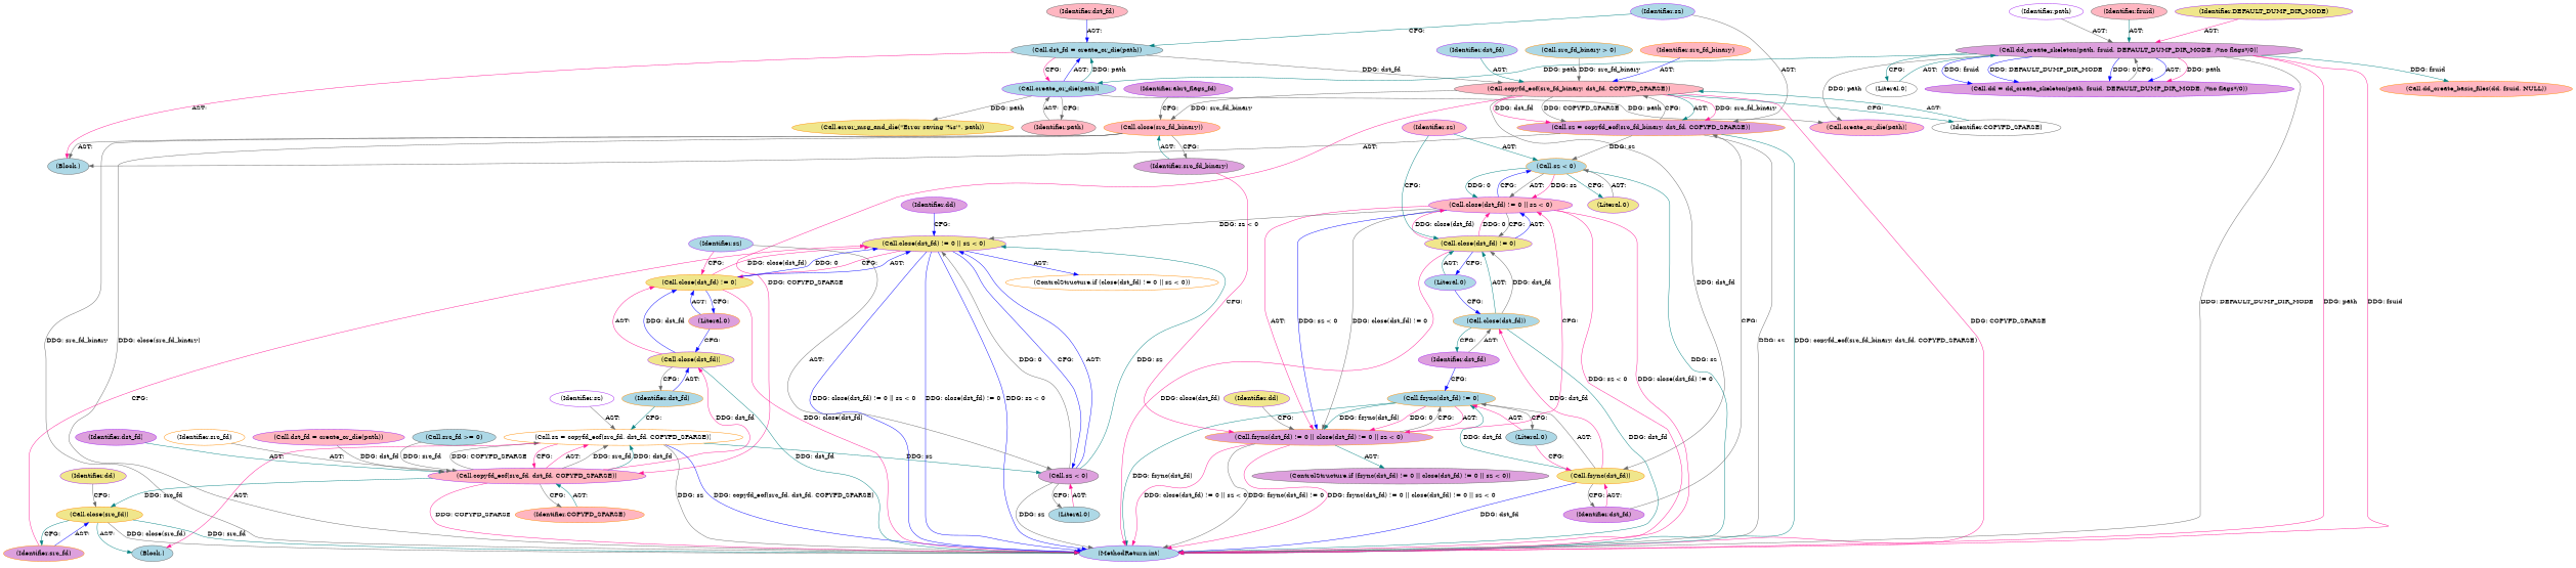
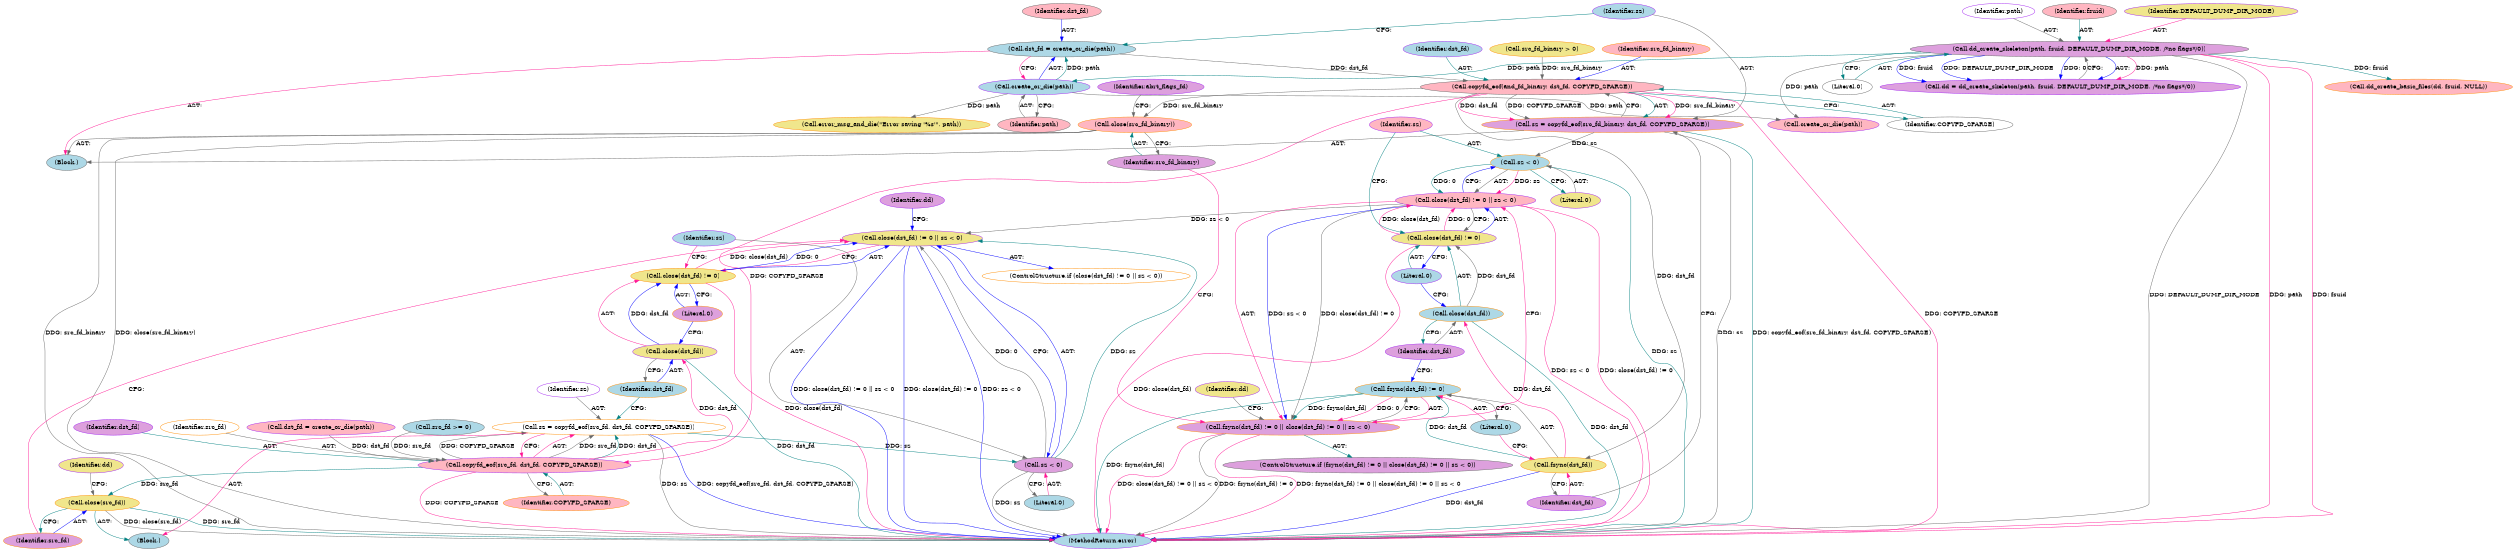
  digraph {
    node [color=purple fillcolor=lightblue style=filled]
    edge [color=gray40]
    n1 [color=gray40 label="(Call,dst_fd = create_or_die(path))"]
    n2 [label="(Call,create_or_die(path))"]
-   n3 [color=gray40 fillcolor=lightpink label="(Call,copyfd_eof(src_fd_binary, dst_fd, COPYFD_SPARSE))"]
+   n3 [color=gray40 fillcolor=lightpink label="(Call,copyfd_eof(and_fd_binary, dst_fd, COPYFD_SPARSE))"]
    n4 [color=gray40 label="(Block,)"]
    n5 [color=gray40 fillcolor=lightpink label="(Identifier,path)"]
    n6 [color=darkorange fillcolor=khaki label="(Call,error_msg_and_die(\"Error saving '%s'\", path))"]
    n7 [fillcolor=lightpink label="(Call,create_or_die(path))"]
-   n8 [label="(MethodReturn,int)"]
+   n8 [label="(MethodReturn,error)"]
    n9 [color=darkorange fillcolor=plum label="(Call,sz = copyfd_eof(src_fd_binary, dst_fd, COPYFD_SPARSE))"]
    n10 [color=darkorange fillcolor=khaki label="(Call,fsync(dst_fd))"]
    n11 [color=darkorange fillcolor=lightpink label="(Call,close(src_fd_binary))"]
    n12 [fillcolor=lightpink label="(Call,copyfd_eof(src_fd, dst_fd, COPYFD_SPARSE))"]
    n13 [color=gray40 fillcolor=white label="(Identifier,COPYFD_SPARSE)"]
    n14 [color=gray40 fillcolor=plum label="(Call,dd_create_skeleton(path, fsuid, DEFAULT_DUMP_DIR_MODE, /*no flags*/0))"]
    n15 [color=darkorange fillcolor=lightpink label="(Call,dd_create_basic_files(dd, fsuid, NULL))"]
    n16 [fillcolor=plum label="(Call,dd = dd_create_skeleton(path, fsuid, DEFAULT_DUMP_DIR_MODE, /*no flags*/0))"]
    n17 [color=gray40 fillcolor=white label="(Literal,0)"]
    n18 [color=darkorange label="(Call,sz < 0)"]
    n19 [color=darkorange label="(Call,fsync(dst_fd) != 0)"]
    n20 [color=darkorange label="(Call,close(dst_fd))"]
    n21 [fillcolor=plum label="(Identifier,dst_fd)"]
    n22 [color=gray40 fillcolor=plum label="(Identifier,src_fd_binary)"]
    n23 [color=darkorange fillcolor=white label="(Call,sz = copyfd_eof(src_fd, dst_fd, COPYFD_SPARSE))"]
    n24 [fillcolor=khaki label="(Call,close(dst_fd))"]
    n25 [color=darkorange fillcolor=khaki label="(Call,close(src_fd))"]
    n26 [color=darkorange fillcolor=lightpink label="(Identifier,COPYFD_SPARSE)"]
    n27 [fillcolor=lightpink label="(Call,close(dst_fd) != 0 || sz < 0)"]
    n28 [fillcolor=khaki label="(Literal,0)"]
    n29 [color=darkorange fillcolor=plum label="(Call,fsync(dst_fd) != 0 || close(dst_fd) != 0 || sz < 0)"]
    n30 [fillcolor=khaki label="(Call,close(dst_fd) != 0 || sz < 0)"]
    n31 [fillcolor=khaki label="(Call,close(dst_fd) != 0)"]
    n32 [color=gray40 fillcolor=plum label="(ControlStructure,if (fsync(dst_fd) != 0 || close(dst_fd) != 0 || sz < 0))"]
    n33 [color=gray40 fillcolor=plum label="(Call,sz < 0)"]
    n34 [color=darkorange fillcolor=khaki label="(Call,close(dst_fd) != 0)"]
    n35 [color=darkorange fillcolor=white label="(ControlStructure,if (close(dst_fd) != 0 || sz < 0))"]
    n36 [label="(Literal,0)"]
    n37 [color=gray40 label="(Literal,0)"]
    n38 [color=gray40 label="(Literal,0)"]
    n39 [color=darkorange fillcolor=plum label="(Literal,0)"]
    n40 [fillcolor=plum label="(Identifier,dst_fd)"]
    n41 [color=gray40 label="(Block,)"]
    n42 [color=darkorange label="(Identifier,dst_fd)"]
    n43 [color=darkorange fillcolor=plum label="(Identifier,src_fd)"]
    n44 [color=gray40 fillcolor=lightpink label="(Identifier,dst_fd)"]
    n45 [color=darkorange fillcolor=lightpink label="(Identifier,src_fd_binary)"]
    n46 [fillcolor=white label="(Identifier,sz)"]
    n47 [fillcolor=lightpink label="(Identifier,sz)"]
    n48 [label="(Identifier,dst_fd)"]
    n49 [fillcolor=plum label="(Identifier,dd)"]
    n50 [fillcolor=white label="(Identifier,path)"]
    n51 [fillcolor=plum label="(Identifier,dst_fd)"]
    n52 [label="(Identifier,sz)"]
    n53 [fillcolor=khaki label="(Identifier,dd)"]
    n54 [label="(Identifier,sz)"]
    n55 [color=gray40 fillcolor=lightpink label="(Identifier,fsuid)"]
    n56 [color=darkorange fillcolor=white label="(Identifier,src_fd)"]
    n57 [fillcolor=lightpink label="(Call,dst_fd = create_or_die(path))"]
    n58 [fillcolor=khaki label="(Identifier,DEFAULT_DUMP_DIR_MODE)"]
    n59 [fillcolor=plum label="(Identifier,abrt_flags_fd)"]
    n60 [fillcolor=khaki label="(Identifier,dd)"]
    n61 [color=gray40 label="(Call,src_fd >= 0)"]
-   n62 [color=darkorange label="(Call,src_fd_binary > 0)"]
+   n62 [color=darkorange fillcolor=khaki label="(Call,src_fd_binary > 0)"]
    n1 -> n2 [color=deeppink label="CFG: "]
    n1 -> n3 [label="DDG: dst_fd"]
    n1 -> n4 [color=deeppink label="AST: "]
    n2 -> n1 [color=blue label="AST: "]
    n2 -> n1 [color=teal label="DDG: path"]
    n2 -> n5 [label="CFG: "]
    n2 -> n6 [label="DDG: path"]
    n2 -> n7 [label="DDG: path"]
    n3 -> n8 [color=deeppink label="DDG: COPYFD_SPARSE"]
    n3 -> n9 [color=teal label="AST: "]
    n3 -> n9 [color=deeppink label="DDG: src_fd_binary"]
    n3 -> n9 [color=deeppink label="DDG: dst_fd"]
    n3 -> n9 [label="DDG: COPYFD_SPARSE"]
    n3 -> n10 [label="DDG: dst_fd"]
    n3 -> n11 [label="DDG: src_fd_binary"]
    n3 -> n12 [color=deeppink label="DDG: COPYFD_SPARSE"]
    n3 -> n13 [color=teal label="CFG: "]
    n5 -> n2 [label="AST: "]
    n9 -> n3 [label="CFG: "]
    n9 -> n4 [label="AST: "]
    n9 -> n8 [label="DDG: sz"]
    n9 -> n8 [color=teal label="DDG: copyfd_eof(src_fd_binary, dst_fd, COPYFD_SPARSE)"]
    n9 -> n18 [label="DDG: sz"]
    n10 -> n8 [color=blue label="DDG: dst_fd"]
    n10 -> n19 [label="AST: "]
    n10 -> n19 [color=teal label="DDG: dst_fd"]
    n10 -> n20 [color=deeppink label="DDG: dst_fd"]
    n10 -> n21 [label="CFG: "]
    n11 -> n4 [label="AST: "]
    n11 -> n8 [label="DDG: src_fd_binary"]
    n11 -> n8 [label="DDG: close(src_fd_binary)"]
    n11 -> n22 [label="CFG: "]
    n12 -> n8 [color=deeppink label="DDG: COPYFD_SPARSE"]
    n12 -> n23 [color=deeppink label="AST: "]
    n12 -> n23 [label="DDG: src_fd"]
    n12 -> n23 [color=teal label="DDG: dst_fd"]
    n12 -> n23 [label="DDG: COPYFD_SPARSE"]
    n12 -> n24 [color=deeppink label="DDG: dst_fd"]
    n12 -> n25 [color=teal label="DDG: src_fd"]
    n12 -> n26 [label="CFG: "]
    n13 -> n3 [color=teal label="AST: "]
    n14 -> n2 [color=teal label="DDG: path"]
    n14 -> n7 [label="DDG: path"]
    n14 -> n8 [label="DDG: DEFAULT_DUMP_DIR_MODE"]
    n14 -> n8 [color=deeppink label="DDG: path"]
    n14 -> n8 [color=deeppink label="DDG: fsuid"]
    n14 -> n15 [color=teal label="DDG: fsuid"]
    n14 -> n16 [color=blue label="AST: "]
    n14 -> n16 [color=deeppink label="DDG: path"]
    n14 -> n16 [color=blue label="DDG: fsuid"]
    n14 -> n16 [color=blue label="DDG: DEFAULT_DUMP_DIR_MODE"]
    n14 -> n16 [color=blue label="DDG: 0"]
    n14 -> n17 [color=teal label="CFG: "]
    n16 -> n14 [label="CFG: "]
    n17 -> n14 [color=teal label="AST: "]
    n18 -> n8 [color=teal label="DDG: sz"]
    n18 -> n27 [label="AST: "]
    n18 -> n27 [color=deeppink label="DDG: sz"]
    n18 -> n27 [color=teal label="DDG: 0"]
    n18 -> n28 [color=teal label="CFG: "]
    n19 -> n8 [color=teal label="DDG: fsync(dst_fd)"]
    n19 -> n29 [color=deeppink label="AST: "]
    n19 -> n29 [color=teal label="DDG: fsync(dst_fd)"]
    n19 -> n29 [color=deeppink label="DDG: 0"]
    n19 -> n37 [label="CFG: "]
    n20 -> n8 [color=teal label="DDG: dst_fd"]
    n20 -> n31 [color=teal label="AST: "]
    n20 -> n31 [label="DDG: dst_fd"]
    n20 -> n40 [color=teal label="CFG: "]
    n21 -> n9 [label="CFG: "]
    n21 -> n10 [color=deeppink label="AST: "]
    n22 -> n11 [color=teal label="AST: "]
    n22 -> n29 [color=deeppink label="CFG: "]
    n23 -> n8 [label="DDG: sz"]
    n23 -> n8 [color=blue label="DDG: copyfd_eof(src_fd, dst_fd, COPYFD_SPARSE)"]
    n23 -> n12 [color=deeppink label="CFG: "]
    n23 -> n33 [color=teal label="DDG: sz"]
    n23 -> n41 [color=deeppink label="AST: "]
    n24 -> n8 [color=teal label="DDG: dst_fd"]
    n24 -> n34 [color=deeppink label="AST: "]
    n24 -> n34 [color=blue label="DDG: dst_fd"]
    n24 -> n42 [label="CFG: "]
    n25 -> n8 [color=teal label="DDG: src_fd"]
    n25 -> n8 [label="DDG: close(src_fd)"]
    n25 -> n41 [color=teal label="AST: "]
    n25 -> n43 [color=teal label="CFG: "]
    n26 -> n12 [color=teal label="AST: "]
    n27 -> n8 [color=deeppink label="DDG: sz < 0"]
    n27 -> n8 [color=deeppink label="DDG: close(dst_fd) != 0"]
    n27 -> n18 [color=blue label="CFG: "]
    n27 -> n29 [color=deeppink label="AST: "]
    n27 -> n29 [label="DDG: close(dst_fd) != 0"]
    n27 -> n29 [color=blue label="DDG: sz < 0"]
    n27 -> n30 [label="DDG: sz < 0"]
    n27 -> n31 [label="CFG: "]
    n28 -> n18 [label="AST: "]
    n29 -> n8 [color=deeppink label="DDG: close(dst_fd) != 0 || sz < 0"]
    n29 -> n8 [label="DDG: fsync(dst_fd) != 0"]
    n29 -> n8 [color=deeppink label="DDG: fsync(dst_fd) != 0 || close(dst_fd) != 0 || sz < 0"]
    n29 -> n19 [label="CFG: "]
    n29 -> n27 [color=deeppink label="CFG: "]
    n29 -> n32 [color=teal label="AST: "]
    n30 -> n8 [color=blue label="DDG: close(dst_fd) != 0 || sz < 0"]
    n30 -> n8 [color=blue label="DDG: close(dst_fd) != 0"]
    n30 -> n8 [color=blue label="DDG: sz < 0"]
    n30 -> n33 [color=blue label="CFG: "]
    n30 -> n34 [color=deeppink label="CFG: "]
    n30 -> n35 [color=blue label="AST: "]
    n31 -> n8 [color=deeppink label="DDG: close(dst_fd)"]
    n31 -> n27 [color=blue label="AST: "]
    n31 -> n27 [color=deeppink label="DDG: close(dst_fd)"]
    n31 -> n27 [color=deeppink label="DDG: 0"]
    n31 -> n36 [color=blue label="CFG: "]
    n33 -> n8 [label="DDG: sz"]
    n33 -> n30 [color=blue label="AST: "]
    n33 -> n30 [color=teal label="DDG: sz"]
    n33 -> n30 [label="DDG: 0"]
    n33 -> n38 [label="CFG: "]
    n34 -> n8 [color=deeppink label="DDG: close(dst_fd)"]
    n34 -> n30 [color=blue label="AST: "]
    n34 -> n30 [color=deeppink label="DDG: close(dst_fd)"]
    n34 -> n30 [color=blue label="DDG: 0"]
    n34 -> n39 [color=blue label="CFG: "]
    n36 -> n20 [color=blue label="CFG: "]
    n36 -> n31 [color=teal label="AST: "]
    n37 -> n10 [color=deeppink label="CFG: "]
    n37 -> n19 [color=deeppink label="AST: "]
    n38 -> n33 [color=deeppink label="AST: "]
    n39 -> n24 [color=blue label="CFG: "]
    n39 -> n34 [color=blue label="AST: "]
    n40 -> n19 [color=blue label="CFG: "]
    n40 -> n20 [label="AST: "]
    n42 -> n23 [color=teal label="CFG: "]
    n42 -> n24 [color=blue label="AST: "]
    n43 -> n25 [color=blue label="AST: "]
    n43 -> n30 [color=deeppink label="CFG: "]
    n44 -> n1 [color=blue label="AST: "]
    n45 -> n3 [color=blue label="AST: "]
    n46 -> n23 [label="AST: "]
    n47 -> n18 [color=teal label="AST: "]
    n47 -> n31 [color=teal label="CFG: "]
    n48 -> n3 [color=teal label="AST: "]
    n49 -> n30 [color=blue label="CFG: "]
    n50 -> n14 [label="AST: "]
    n51 -> n12 [color=teal label="AST: "]
    n52 -> n33 [label="AST: "]
    n52 -> n34 [color=deeppink label="CFG: "]
    n53 -> n25 [label="CFG: "]
    n54 -> n1 [color=teal label="CFG: "]
    n54 -> n9 [label="AST: "]
    n55 -> n14 [color=teal label="AST: "]
    n56 -> n12 [label="AST: "]
    n57 -> n12 [label="DDG: dst_fd"]
    n58 -> n14 [color=deeppink label="AST: "]
    n59 -> n11 [label="CFG: "]
    n60 -> n29 [label="CFG: "]
    n61 -> n12 [label="DDG: src_fd"]
    n62 -> n3 [label="DDG: src_fd_binary"]
  }
